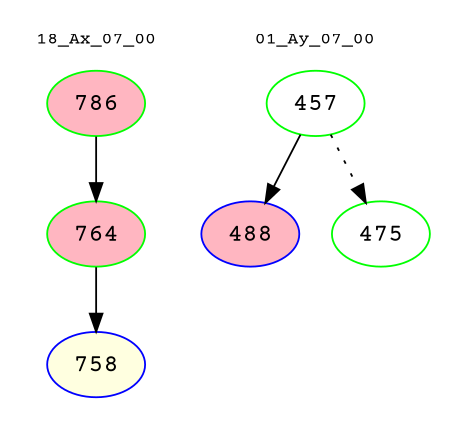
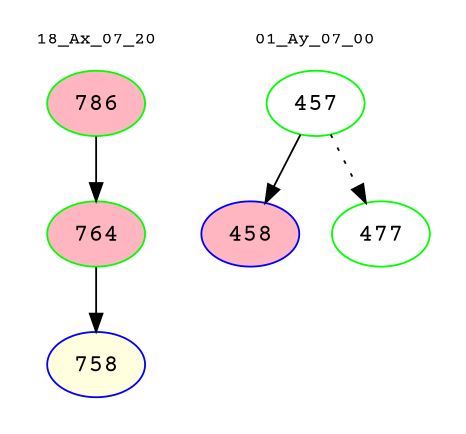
  digraph {
    fontname="Courier Prime"
    node [color=green fillcolor=lightpink fontname="Courier Prime" style=filled]
    edge [color=black fontname="Courier Prime" style=solid]
    n1 [label=764]
    n2 [color=blue fillcolor=lightyellow label=758]
    n3 [label=786]
    n4 [fillcolor=white label=457]
-   n5 [color=blue label=488]
-   n6 [fillcolor=white label=475]
+   n5 [color=blue label=458]
+   n6 [fillcolor=white label=477]
    subgraph cluster_1 {
      color=white
      fontsize=10
-     label="18_Ax_07_00"
+     label="18_Ax_07_20"
      n1
      n2
      n3
    }
    subgraph cluster_2 {
      color=white
      fontsize=10
      label="01_Ay_07_00"
      n4
      n5
      n6
    }
    n1 -> n2
    n3 -> n1
    n4 -> n5
    n4 -> n6 [style=dotted]
  }
